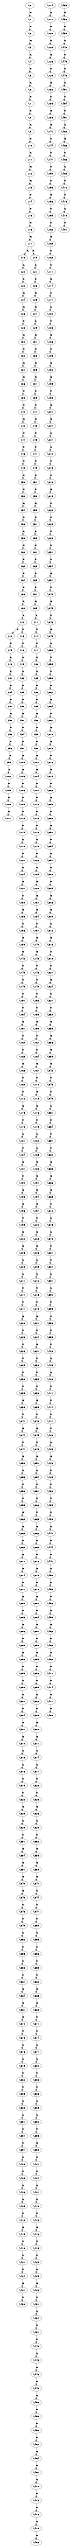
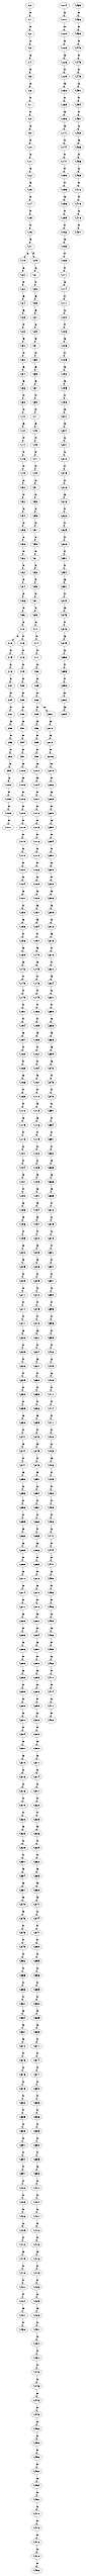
  strict digraph {
    S0
    S1
    S2
    S3
    S4
    S5
    S6
    S7
    S8
    S9
    S10
    S11
    S12
    S13
    S14
    S15
    S16
    S17
    S18
    S19
    S20
    S21
    S22
    S23
    S24
    S25
    S26
    S27
    S28
    S29
    S30
    S31
    S32
    S33
    S34
    S35
    S36
    S37
    S38
    S39
    S40
    S41
    S42
    S43
    S44
    S45
    S46
    S47
    S48
    S49
    S50
    S51
    S52
    S53
    S54
    S55
    S56
    S57
    S58
    S59
    S60
    S61
    S62
    S63
    S64
    S65
    S66
    S67
    S68
    S69
    S70
    S71
    S72
    S73
    S74
    S75
    S76
    S77
    S78
    S79
    S80
    S81
    S82
    S83
    S84
    S85
    S86
    S87
    S88
    S89
    S90
    S91
    S92
    S93
    S94
    S95
    S96
    S97
    S98
    S99
    S100
    S101
    S102
    S103
    S104
    S105
    S106
    S107
    S108
    S109
    S110
    S111
    S112
    S113
    S115
    S116
    S114
    S117
    S118
    S119
    S120
    S121
    S122
    S123
    S124
    S125
    S126
    S127
    S128
    S129
    S130
    S131
    S132
    S133
    S134
    S135
    S136
    S137
    S138
    S139
    S140
    S141
    S142
    S143
    S144
    S145
    S146
    S147
    S148
    S149
    S150
    S151
    S152
    S153
    S154
    S155
    S156
    S157
    S158
    S159
    S160
    S161
    S162
    S163
    S164
    S165
    S166
    S167
    S168
    S169
    S170
    S171
    S172
    S173
    S174
    S175
    S176
    S177
    S178
    S179
    S180
    S181
    S182
    S183
    S184
    S185
    S186
    S187
    S188
    S189
    S190
    S191
    S192
    S193
    S194
    S195
    S196
    S197
    S198
    S199
    S200
    S201
    S202
    S203
    S204
    S205
    S206
    S207
    S208
    S209
    S210
    S211
    S212
    S213
    S214
    S215
    S216
    S217
    S218
    S219
    S220
    S221
    S222
    S223
    S224
    S225
    S226
    S227
    S228
    S229
    S230
    S231
    S232
    S233
    S234
    S235
    S236
    S237
    S238
    S239
    S240
    S241
    S242
    S243
    S244
    S245
    S246
    S247
    S248
    S249
    S250
    S251
    S252
    S253
    S254
    S255
    S256
    S257
    S258
    S259
    S260
    S261
    S262
    S263
    S264
    S265
    S266
    S267
    S268
    S269
    S270
    S271
    S272
    S273
    S274
    S275
    S276
    S277
    S278
    S279
    S280
    S281
    S282
    S283
    S284
    S285
    S286
    S287
    S288
    S289
    S290
    S291
    S292
    S293
    S294
    S295
    S296
    S297
    S298
    S299
    S300
    S301
    S302
    S303
    S304
    S305
    S306
    S307
    S308
    S309
    S310
    S311
    S312
    S313
    S314
    S315
    S316
    S317
    S318
    S319
    S320
    S321
    S322
    S323
    S324
    S325
    S326
    S327
    S328
    S329
    S330
    S331
    S332
    S333
    S334
    S335
    S336
    S337
    S338
    S339
    S340
    S341
    S342
    S343
    S344
    S345
    S346
    S347
    S348
    S349
    S350
    S351
    S352
    S353
    S354
    S355
    S356
    S357
    S358
    S359
    S360
    S361
    S362
    S363
    S364
    S365
    S366
    S367
    S368
    S369
    S370
    S371
    S372
    S373
    S374
    S375
    S376
    S377
    S378
    S379
    S380
    S381
    S382
    S383
    S384
    S385
    S386
    S387
    S388
    S389
    S390
    S391
    S392
    S393
    S394
    S395
    S396
    S397
    S398
    S399
    S400
    S401
    S402
    S403
    S404
    S405
    S406
    S407
    S408
    S409
    S410
    S411
    S412
    S413
    S414
    S415
    S416
    S417
    S418
    S419
    S420
    S421
    S422
    S423
    S424
    S425
    S426
    S427
    S428
    S429
    S430
    S431
    S432
    S434
    S435
    S433
    S436
    S437
    S438
    S439
    S440
    S441
    S442
    S443
    S444
    S445
    S446
    S447
    S448
    S449
    S450
    S451
    S452
    S453
    S454
    S455
    S456
    S457
    S458
    S459
    S460
    S461
    S462
    S463
    S464
    S465
    S466
    S467
    S468
    S469
    S470
    S471
    S472
    S473
    S474
    S475
    S476
    S477
    S478
    S479
    S480
    S481
    S482
    S0 -> S1 [label=A]
    S1 -> S2 [label=T]
    S2 -> S3 [label=G]
    S3 -> S4 [label=C]
    S4 -> S5 [label=T]
    S5 -> S6 [label=C]
    S6 -> S7 [label=T]
    S7 -> S8 [label=T]
    S8 -> S9 [label=C]
    S9 -> S10 [label=T]
    S10 -> S11 [label=C]
    S11 -> S12 [label=G]
    S12 -> S13 [label=G]
    S13 -> S14 [label=T]
    S14 -> S15 [label=T]
    S15 -> S16 [label=A]
    S16 -> S17 [label=G]
    S17 -> S18 [label=C]
    S17 -> S19 [label=T]
    S18 -> S20 [label=C]
    S19 -> S21 [label=C]
    S20 -> S22 [label=T]
    S21 -> S23 [label=T]
    S22 -> S24 [label=G]
    S23 -> S25 [label=G]
    S24 -> S26 [label=G]
    S25 -> S27 [label=G]
    S26 -> S28 [label=T]
    S27 -> S29 [label=C]
    S28 -> S30 [label=G]
    S29 -> S31 [label=G]
    S30 -> S32 [label=A]
    S31 -> S33 [label=A]
    S32 -> S34 [label=G]
    S33 -> S35 [label=G]
    S34 -> S36 [label=G]
    S35 -> S37 [label=G]
    S36 -> S38 [label=A]
    S37 -> S39 [label=A]
    S38 -> S40 [label=A]
    S39 -> S41 [label=A]
    S40 -> S42 [label=G]
    S41 -> S43 [label=G]
    S42 -> S44 [label=A]
    S43 -> S45 [label=A]
    S44 -> S46 [label=T]
    S45 -> S47 [label=T]
    S46 -> S48 [label=A]
    S47 -> S49 [label=A]
    S48 -> S50 [label=A]
    S49 -> S51 [label=A]
    S50 -> S52 [label=A]
    S51 -> S53 [label=A]
    S52 -> S54 [label=G]
    S53 -> S55 [label=G]
    S54 -> S56 [label=A]
    S55 -> S57 [label=A]
    S56 -> S58 [label=C]
    S57 -> S59 [label=C]
    S58 -> S60 [label=A]
    S59 -> S61 [label=A]
    S60 -> S62 [label=T]
    S61 -> S63 [label=T]
    S62 -> S64 [label=T]
    S63 -> S65 [label=T]
    S64 -> S66 [label=T]
    S65 -> S67 [label=T]
    S66 -> S68 [label=G]
    S67 -> S69 [label=G]
    S68 -> S70 [label=C]
    S69 -> S71 [label=C]
    S70 -> S72 [label=G]
    S70 -> S73 [label=A]
    S71 -> S74 [label=A]
    S72 -> S75 [label=A]
    S73 -> S76 [label=A]
    S74 -> S77 [label=A]
    S75 -> S78 [label=C]
    S76 -> S79 [label=C]
    S77 -> S80 [label=C]
    S78 -> S81 [label=C]
    S79 -> S82 [label=C]
    S80 -> S83 [label=C]
    S81 -> S84 [label=A]
    S82 -> S85 [label=A]
    S83 -> S86 [label=A]
    S84 -> S87 [label=A]
    S85 -> S88 [label=A]
    S86 -> S89 [label=A]
    S87 -> S90 [label=G]
    S88 -> S91 [label=G]
    S89 -> S92 [label=G]
    S90 -> S93 [label=A]
    S91 -> S94 [label=A]
    S92 -> S95 [label=A]
    S93 -> S96 [label=T]
    S94 -> S97 [label=T]
    S95 -> S98 [label=T]
    S96 -> S99 [label=G]
    S97 -> S100 [label=G]
    S98 -> S101 [label=G]
    S99 -> S102 [label=G]
    S100 -> S103 [label=G]
    S101 -> S104 [label=G]
    S102 -> S105 [label=T]
    S103 -> S106 [label=T]
    S104 -> S107 [label=T]
    S105 -> S108 [label=A]
    S106 -> S109 [label=A]
    S107 -> S110 [label=A]
    S108 -> S111 [label=A]
    S109 -> S112 [label=A]
    S110 -> S113 [label=A]
    S112 -> S115 [label=T]
    S113 -> S116 [label=T]
    S115 -> S118 [label=C]
    S116 -> S119 [label=C]
    S114 -> S117 [label=C]
    S117 -> S120 [label=A]
    S118 -> S121 [label=A]
    S119 -> S122 [label=A]
    S120 -> S123 [label=C]
    S121 -> S124 [label=C]
    S122 -> S125 [label=C]
    S123 -> S126 [label=G]
    S124 -> S127 [label=G]
    S125 -> S128 [label=G]
    S126 -> S129 [label=A]
    S127 -> S130 [label=A]
    S128 -> S131 [label=G]
    S129 -> S132 [label=G]
    S130 -> S133 [label=G]
    S131 -> S134 [label=G]
    S132 -> S135 [label=T]
    S133 -> S136 [label=T]
    S134 -> S137 [label=T]
    S135 -> S138 [label=G]
    S136 -> S139 [label=G]
    S137 -> S140 [label=G]
    S138 -> S141 [label=G]
    S139 -> S142 [label=G]
    S140 -> S143 [label=G]
    S141 -> S144 [label=A]
    S142 -> S145 [label=A]
    S143 -> S146 [label=A]
    S144 -> S147 [label=A]
    S145 -> S148 [label=A]
    S146 -> S149 [label=A]
    S147 -> S150 [label=A]
    S148 -> S151 [label=A]
    S149 -> S152 [label=A]
    S150 -> S153 [label=T]
    S151 -> S154 [label=T]
    S152 -> S155 [label=T]
    S153 -> S156 [label=G]
    S154 -> S157 [label=G]
    S155 -> S158 [label=G]
    S156 -> S159 [label=A]
    S157 -> S160 [label=A]
    S158 -> S161 [label=A]
    S159 -> S162 [label=T]
    S160 -> S163 [label=T]
    S161 -> S164 [label=T]
    S162 -> S165 [label=G]
    S163 -> S166 [label=G]
    S164 -> S167 [label=G]
    S165 -> S168 [label=A]
    S166 -> S169 [label=A]
    S167 -> S170 [label=A]
    S168 -> S171 [label=A]
    S169 -> S172 [label=A]
    S170 -> S173 [label=G]
    S171 -> S174 [label=G]
    S172 -> S175 [label=G]
    S173 -> S176 [label=G]
    S174 -> S177 [label=A]
    S175 -> S178 [label=A]
    S176 -> S179 [label=A]
    S177 -> S180 [label=C]
    S178 -> S181 [label=C]
    S179 -> S182 [label=C]
    S180 -> S183 [label=A]
    S181 -> S184 [label=A]
    S182 -> S185 [label=C]
    S183 -> S186 [label=G]
    S184 -> S187 [label=G]
    S185 -> S188 [label=G]
    S186 -> S189 [label=A]
    S187 -> S190 [label=A]
    S188 -> S191 [label=G]
    S189 -> S192 [label=G]
    S190 -> S193 [label=G]
    S191 -> S194 [label=G]
    S192 -> S195 [label=G]
    S193 -> S196 [label=G]
    S194 -> S197 [label=G]
    S195 -> S198 [label=A]
    S196 -> S199 [label=A]
    S197 -> S200 [label=A]
    S198 -> S201 [label=G]
    S199 -> S202 [label=G]
    S200 -> S203 [label=G]
    S201 -> S204 [label=G]
    S202 -> S205 [label=G]
    S203 -> S206 [label=G]
    S204 -> S207 [label=C]
    S205 -> S208 [label=C]
    S206 -> S209 [label=C]
    S207 -> S210 [label=C]
    S208 -> S211 [label=C]
    S209 -> S212 [label=C]
    S210 -> S213 [label=A]
    S211 -> S214 [label=A]
    S212 -> S215 [label=A]
    S213 -> S216 [label=A]
    S214 -> S217 [label=A]
    S215 -> S218 [label=A]
    S216 -> S219 [label=G]
    S217 -> S220 [label=G]
    S218 -> S221 [label=G]
    S219 -> S222 [label=A]
    S220 -> S223 [label=A]
    S221 -> S224 [label=A]
    S222 -> S225 [label=A]
    S223 -> S226 [label=A]
    S224 -> S227 [label=G]
    S225 -> S228 [label=A]
    S226 -> S229 [label=A]
    S227 -> S230 [label=A]
    S228 -> S231 [label=A]
    S229 -> S232 [label=A]
    S230 -> S233 [label=A]
    S231 -> S234 [label=A]
    S232 -> S235 [label=A]
    S233 -> S236 [label=A]
    S234 -> S237 [label=G]
    S235 -> S238 [label=G]
    S236 -> S239 [label=G]
    S237 -> S240 [label=A]
    S238 -> S241 [label=A]
    S239 -> S242 [label=A]
    S240 -> S243 [label=G]
    S241 -> S244 [label=G]
    S242 -> S245 [label=G]
    S243 -> S246 [label=A]
    S244 -> S247 [label=A]
    S245 -> S248 [label=A]
    S246 -> S249 [label=G]
    S247 -> S250 [label=G]
    S248 -> S251 [label=G]
    S249 -> S252 [label=C]
    S250 -> S253 [label=C]
    S251 -> S254 [label=C]
    S252 -> S255 [label=A]
    S253 -> S256 [label=A]
    S254 -> S257 [label=A]
    S255 -> S258 [label=A]
    S256 -> S259 [label=A]
    S257 -> S260 [label=A]
    S258 -> S261 [label=A]
    S259 -> S262 [label=G]
    S260 -> S263 [label=A]
    S261 -> S264 [label=G]
    S262 -> S265 [label=G]
    S263 -> S266 [label=G]
-   S264 -> S267 [label=A]
+   S86 -> S267 [label=A]
    S265 -> S268 [label=A]
    S266 -> S269 [label=A]
    S267 -> S270 [label=G]
    S268 -> S271 [label=G]
    S269 -> S272 [label=A]
    S270 -> S273 [label=G]
    S271 -> S274 [label=G]
    S272 -> S275 [label=G]
    S273 -> S276 [label=A]
    S274 -> S277 [label=A]
    S275 -> S278 [label=A]
    S276 -> S279 [label=G]
    S277 -> S280 [label=G]
    S278 -> S281 [label=G]
    S279 -> S282 [label=A]
    S280 -> S283 [label=A]
    S281 -> S284 [label=A]
    S282 -> S285 [label=G]
    S283 -> S286 [label=G]
    S284 -> S287 [label=G]
    S285 -> S288 [label=T]
    S286 -> S289 [label=T]
    S287 -> S290 [label=T]
    S288 -> S291 [label=G]
    S289 -> S292 [label=G]
    S290 -> S293 [label=G]
    S291 -> S294 [label=T]
    S292 -> S295 [label=T]
    S293 -> S296 [label=T]
    S294 -> S297 [label=C]
    S295 -> S298 [label=C]
    S296 -> S299 [label=T]
    S297 -> S300 [label=C]
    S298 -> S301 [label=C]
    S299 -> S302 [label=C]
    S300 -> S303 [label=T]
    S301 -> S304 [label=T]
    S302 -> S305 [label=T]
    S303 -> S306 [label=G]
    S304 -> S307 [label=G]
    S305 -> S308 [label=G]
    S306 -> S309 [label=G]
    S307 -> S310 [label=G]
    S308 -> S311 [label=G]
    S309 -> S312 [label=C]
    S310 -> S313 [label=C]
    S311 -> S314 [label=C]
    S312 -> S315 [label=G]
    S313 -> S316 [label=C]
    S314 -> S317 [label=C]
    S315 -> S318 [label=A]
    S316 -> S319 [label=A]
    S317 -> S320 [label=A]
    S318 -> S321 [label=T]
    S319 -> S322 [label=T]
    S320 -> S323 [label=T]
    S321 -> S324 [label=G]
    S322 -> S325 [label=G]
    S323 -> S326 [label=G]
    S324 -> S327 [label=C]
    S325 -> S328 [label=C]
    S326 -> S329 [label=C]
    S327 -> S330 [label=T]
    S328 -> S331 [label=T]
    S329 -> S332 [label=T]
    S330 -> S333 [label=G]
    S331 -> S334 [label=G]
    S332 -> S335 [label=G]
    S333 -> S336 [label=G]
    S334 -> S337 [label=G]
    S335 -> S338 [label=G]
    S336 -> S339 [label=G]
    S337 -> S340 [label=G]
    S338 -> S341 [label=G]
    S339 -> S342 [label=G]
    S340 -> S343 [label=G]
    S341 -> S344 [label=C]
    S342 -> S345 [label=A]
    S343 -> S346 [label=A]
    S344 -> S347 [label=A]
    S345 -> S348 [label=T]
    S346 -> S349 [label=T]
    S347 -> S350 [label=T]
    S348 -> S351 [label=C]
    S349 -> S352 [label=C]
    S350 -> S353 [label=C]
    S351 -> S354 [label=A]
    S352 -> S355 [label=A]
    S353 -> S356 [label=A]
    S354 -> S357 [label=T]
    S355 -> S358 [label=T]
    S356 -> S359 [label=T]
    S357 -> S360 [label=T]
    S358 -> S361 [label=T]
    S359 -> S362 [label=T]
    S360 -> S363 [label=G]
    S361 -> S364 [label=G]
    S362 -> S365 [label=G]
    S363 -> S366 [label=G]
    S364 -> S367 [label=G]
    S365 -> S368 [label=G]
    S366 -> S369 [label=G]
    S367 -> S370 [label=G]
    S368 -> S371 [label=A]
    S369 -> S372 [label=A]
    S370 -> S373 [label=A]
    S371 -> S374 [label=A]
    S372 -> S375 [label=C]
    S373 -> S376 [label=C]
    S374 -> S377 [label=C]
    S375 -> S378 [label=C]
    S376 -> S379 [label=C]
    S377 -> S380 [label=C]
    S378 -> S381 [label=A]
    S379 -> S382 [label=A]
    S380 -> S383 [label=A]
    S381 -> S384 [label=T]
    S382 -> S385 [label=T]
    S383 -> S386 [label=T]
    S384 -> S387 [label=C]
    S385 -> S388 [label=C]
    S386 -> S389 [label=C]
    S387 -> S390 [label=C]
    S388 -> S391 [label=C]
    S389 -> S392 [label=C]
    S390 -> S393 [label=T]
    S391 -> S394 [label=T]
    S392 -> S395 [label=T]
    S393 -> S396 [label=A]
    S394 -> S397 [label=A]
    S395 -> S398 [label=G]
    S396 -> S399 [label=A]
    S397 -> S400 [label=A]
    S398 -> S401 [label=A]
    S399 -> S402 [label=A]
    S400 -> S403 [label=A]
    S401 -> S404 [label=A]
    S402 -> S405 [label=C]
    S403 -> S406 [label=C]
    S404 -> S407 [label=C]
    S405 -> S408 [label=C]
    S406 -> S409 [label=C]
    S407 -> S410 [label=C]
    S408 -> S411 [label=T]
    S409 -> S412 [label=T]
    S410 -> S413 [label=T]
    S411 -> S414 [label=A]
    S412 -> S415 [label=G]
    S413 -> S416 [label=G]
    S414 -> S417 [label=A]
    S415 -> S418 [label=A]
    S416 -> S419 [label=A]
    S417 -> S420 [label=T]
    S418 -> S421 [label=T]
    S419 -> S422 [label=T]
    S420 -> S423 [label=C]
    S421 -> S424 [label=T]
    S422 -> S425 [label=C]
    S423 -> S426 [label=G]
    S424 -> S427 [label=G]
    S425 -> S428 [label=G]
    S426 -> S429 [label=T]
    S427 -> S430 [label=T]
    S428 -> S431 [label=T]
    S429 -> S432 [label=T]
    S431 -> S434 [label=C]
    S432 -> S435 [label=A]
    S434 -> S437 [label=A]
    S435 -> S438 [label=T]
    S433 -> S436 [label=A]
    S436 -> S439 [label=T]
    S437 -> S440 [label=T]
    S438 -> S441 [label=C]
    S439 -> S442 [label=C]
    S440 -> S443 [label=C]
    S441 -> S444 [label=A]
    S442 -> S445 [label=A]
    S443 -> S446 [label=A]
    S444 -> S447 [label=T]
    S445 -> S448 [label=T]
    S446 -> S449 [label=T]
    S447 -> S450 [label=C]
    S448 -> S451 [label=C]
    S449 -> S452 [label=C]
    S450 -> S453 [label=T]
    S451 -> S454 [label=T]
    S452 -> S455 [label=T]
    S453 -> S456 [label=T]
    S454 -> S457 [label=T]
    S455 -> S458 [label=T]
    S456 -> S459 [label=C]
    S457 -> S460 [label=C]
    S458 -> S461 [label=T]
    S459 -> S462 [label=G]
    S460 -> S463 [label=G]
    S461 -> S464 [label=G]
    S462 -> S465 [label=T]
    S463 -> S466 [label=T]
    S464 -> S467 [label=T]
    S465 -> S468 [label=C]
    S466 -> S469 [label=C]
    S467 -> S470 [label=C]
    S468 -> S471 [label=T]
    S469 -> S472 [label=T]
    S470 -> S473 [label=T]
    S471 -> S474 [label=A]
    S472 -> S475 [label=A]
    S473 -> S476 [label=A]
    S474 -> S477 [label=C]
    S475 -> S478 [label=C]
    S476 -> S479 [label=C]
    S477 -> S480 [label=A]
    S478 -> S481 [label=A]
    S479 -> S482 [label=A]
  }
